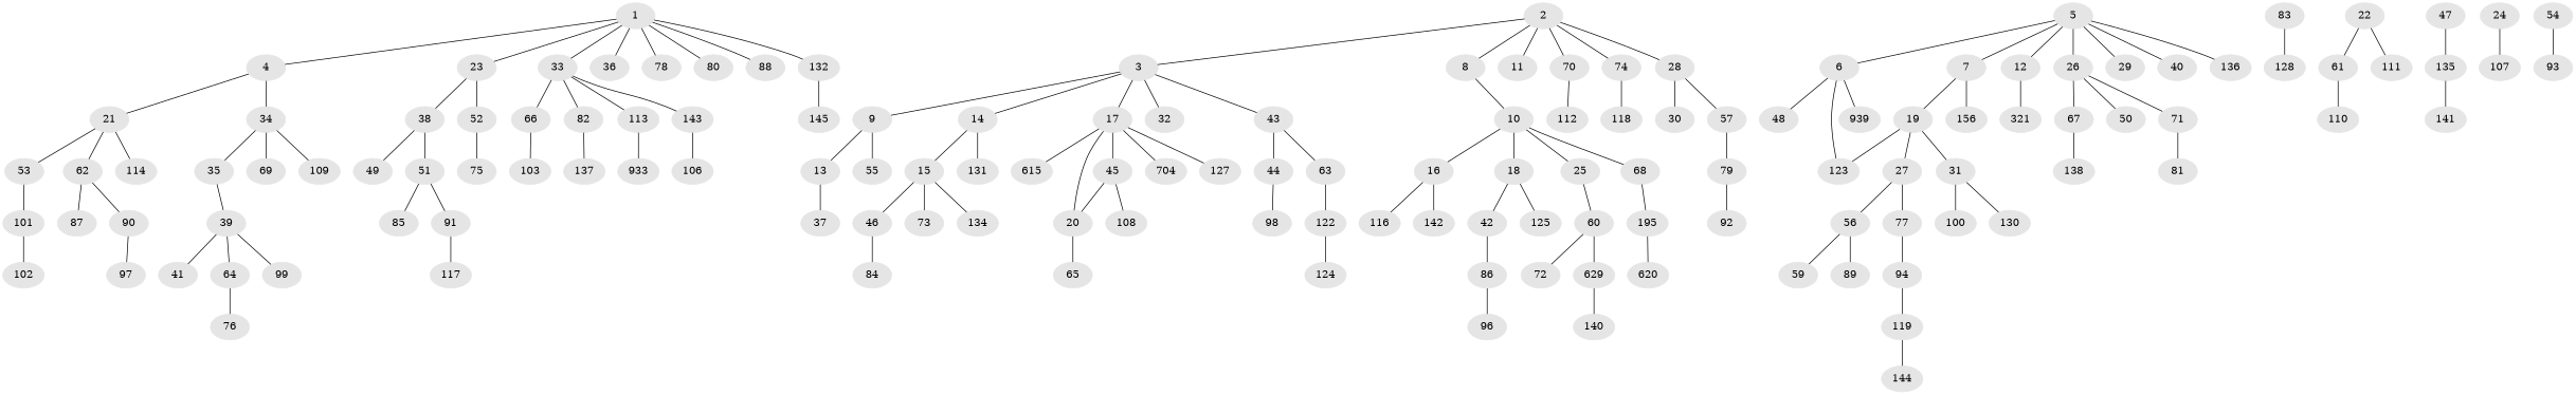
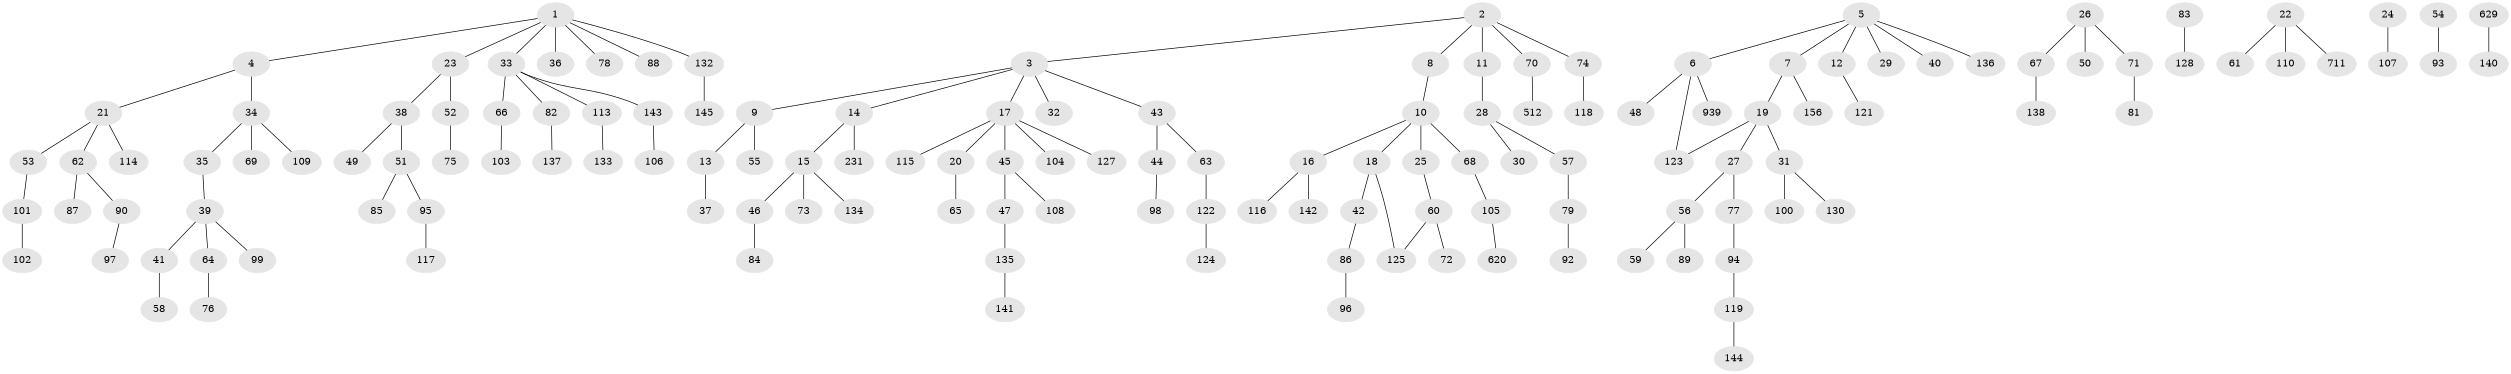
  graph {
    node [color=gray90 style=filled]
    1
    4
    23
    33
    36
    78
-   80
    88
    132
    2
    3
    8
    11
    70
    74
    21
    34
    38
    52
    66
    82
    113
    143
    145
    9
    14
    17
    32
    43
    10
    28
-   112
+   112 [label=512]
    118
    13
    55
    15
-   131
-   115 [label=615]
+   131 [label=231]
+   115
    20
    45
-   104 [label=704]
+   104
    127
    44
    63
    5
    6
    7
    12
    26
    29
    40
    136
    53
    62
    114
    35
    69
    109
    48
    123
    n61 [label=939]
    19
    n63 [label=156]
-   121 [label=321]
+   121
    67
    50
    71
    138
    27
    31
    16
    18
    25
    68
    37
    116
    142
    42
    125
    60
-   105 [label=195]
+   105
    83
    128
    30
    57
    46
    73
    134
    22
    61
    110
-   111
+   111 [label=711]
    84
    65
    47
    108
    86
    24
    107
    56
    77
    100
    130
    101
    87
    90
    49
    51
    75
    54
    93
    72
    n113 [label=629]
    81
    59
    89
    94
    79
    103
    137
-   133 [label=933]
+   133
    106
    39
    41
    64
    99
    85
-   95 [label=91]
+   95
+   58
    76
    96
    98
    122
    135
    141
    117
    102
    92
    140
    97
    124
    n142 [label=620]
    119
    144
    1 -- 4
    1 -- 23
    1 -- 33
    1 -- 36
    1 -- 78
-   1 -- 80
    1 -- 88
    1 -- 132
    4 -- 21
    4 -- 34
    23 -- 38
    23 -- 52
    33 -- 66
    33 -- 82
    33 -- 113
    33 -- 143
    132 -- 145
    2 -- 3
    2 -- 8
    2 -- 11
    2 -- 70
    2 -- 74
    3 -- 9
    3 -- 14
    3 -- 17
    3 -- 32
    3 -- 43
    8 -- 10
-   2 -- 28
+   11 -- 28
    70 -- 112
    74 -- 118
    21 -- 53
    21 -- 62
    21 -- 114
    34 -- 35
    34 -- 69
    34 -- 109
    38 -- 49
    38 -- 51
    52 -- 75
    66 -- 103
    82 -- 137
    113 -- 133
    143 -- 106
    9 -- 13
    9 -- 55
    14 -- 15
    14 -- 131
    17 -- 115
    17 -- 20
    17 -- 45
    17 -- 104
    17 -- 127
    43 -- 44
    43 -- 63
    10 -- 16
    10 -- 18
    10 -- 25
    10 -- 68
    28 -- 30
    28 -- 57
    13 -- 37
    15 -- 46
    15 -- 73
    15 -- 134
    20 -- 65
-   45 -- 20
+   45 -- 47
    45 -- 108
    44 -- 98
    63 -- 122
    5 -- 6
    5 -- 7
    5 -- 12
-   5 -- 26
    5 -- 29
    5 -- 40
    5 -- 136
    6 -- 48
    6 -- 123
    6 -- n61
    7 -- 19
    7 -- n63
    12 -- 121
    26 -- 67
    26 -- 50
    26 -- 71
    53 -- 101
    62 -- 87
    62 -- 90
    35 -- 39
    19 -- 123
    19 -- 27
    19 -- 31
    67 -- 138
    71 -- 81
    27 -- 56
    27 -- 77
    31 -- 100
    31 -- 130
    16 -- 116
    16 -- 142
    18 -- 42
    18 -- 125
    25 -- 60
    68 -- 105
    42 -- 86
    60 -- 72
-   60 -- n113
+   60 -- 125
    105 -- n142
    83 -- 128
    57 -- 79
    46 -- 84
    22 -- 61
-   61 -- 110
+   22 -- 110
    22 -- 111
    47 -- 135
    86 -- 96
    24 -- 107
    56 -- 59
    56 -- 89
    77 -- 94
    101 -- 102
    90 -- 97
    51 -- 85
    51 -- 95
    54 -- 93
    n113 -- 140
    94 -- 119
    79 -- 92
    39 -- 41
    39 -- 64
    39 -- 99
+   41 -- 58
    64 -- 76
    95 -- 117
    122 -- 124
    135 -- 141
    119 -- 144
  }
